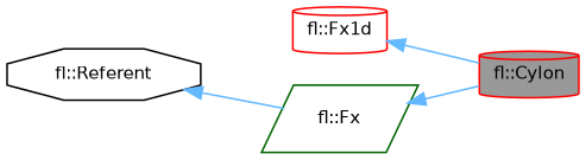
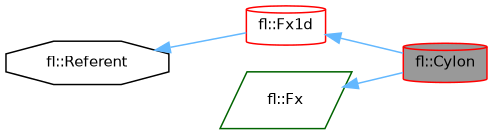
  digraph {
    rankdir=LR
    node [color=red fillcolor=white fontname=Helvetica fontsize=10 shape=cylinder style=filled]
    edge [color=steelblue1 dir=back fontname=Helvetica fontsize=10 labelfontname=Helvetica labelfontsize=10 style=solid]
    n1 [fillcolor=grey60 fontcolor=black height=0.2 label="fl::Cylon" width=0.4]
    n2 [height=0.2 label="fl::Fx1d" width=0.4]
    n3 [color=darkgreen height=0.2 label="fl::Fx" shape=parallelogram width=0.4]
    n4 [color=black height=0.2 label="fl::Referent" shape=octagon width=0.4]
    n2 -> n1
    n3 -> n1
-   n4 -> n3
+   n4 -> n2
  }
